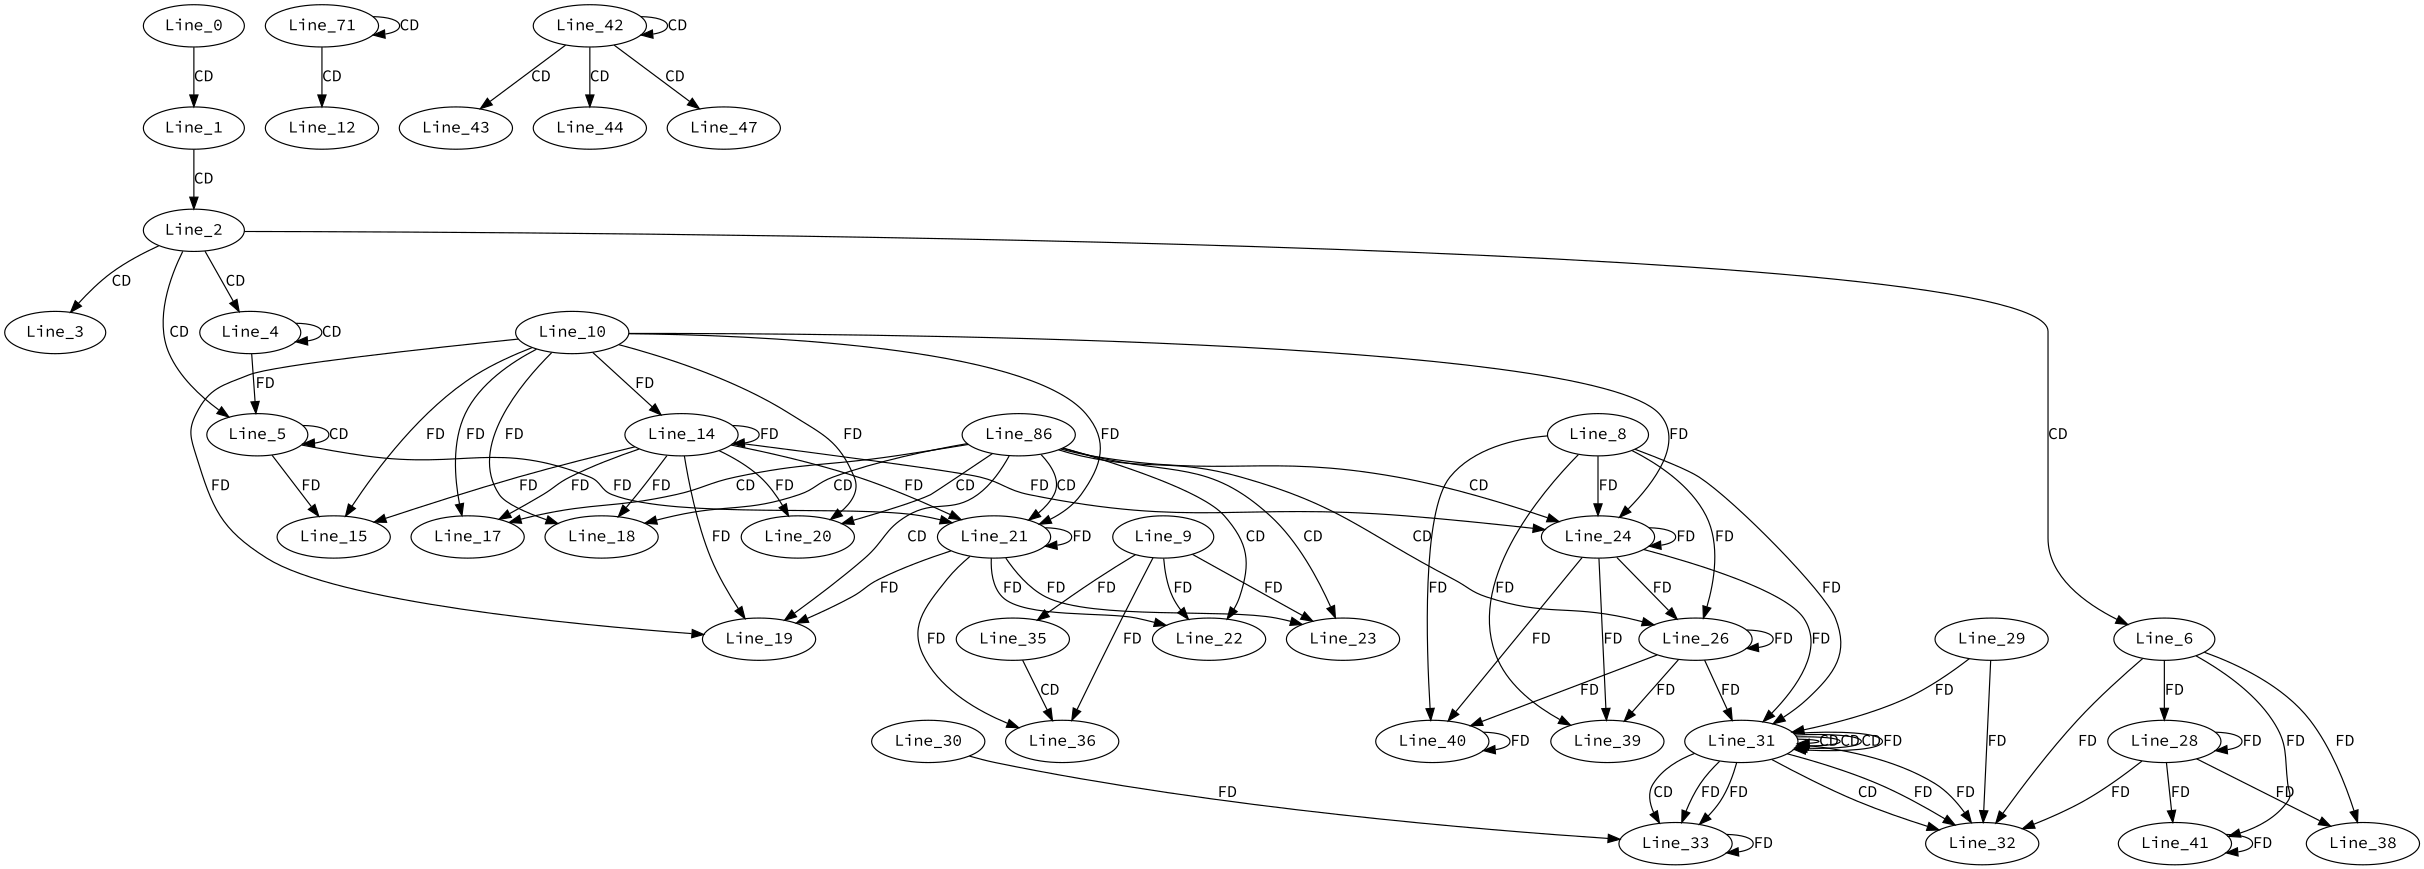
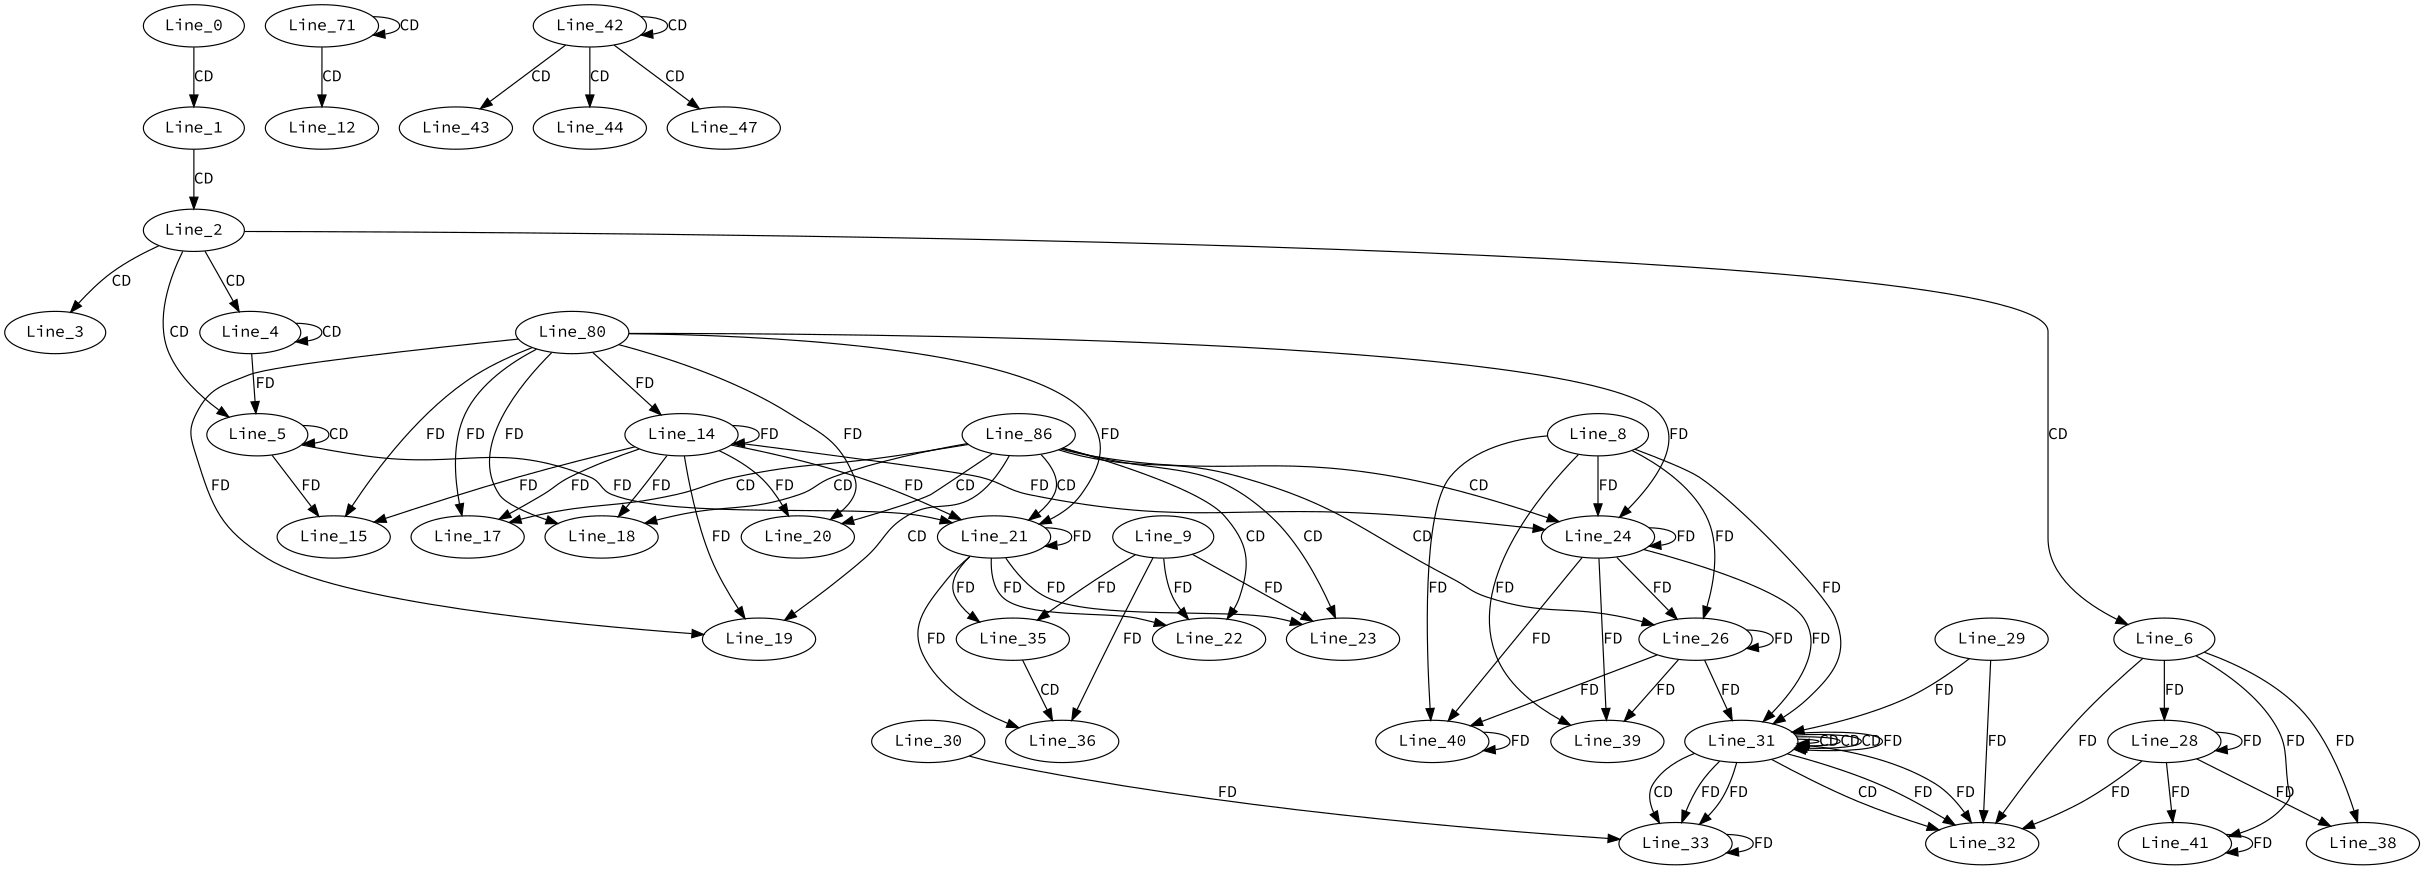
  digraph {
    fontname="Source Code Pro"
    node [fontname="Source Code Pro"]
    edge [fontname="Source Code Pro"]
    Line_0
    Line_1
    Line_2
    Line_3
    Line_4
    Line_5
    Line_6
    Line_15
    Line_21
    Line_28
    Line_32
    Line_38
    Line_41
    n14 [label=Line_71]
    Line_12
-   Line_10
+   Line_10 [label=Line_80]
    Line_14
    Line_17
    Line_18
    Line_19
    Line_20
    Line_24
    Line_22
    Line_23
    Line_35
    Line_36
    Line_26
    Line_31
    Line_39
    Line_40
    n31 [label=Line_86]
    Line_9
    Line_33
    Line_8
    Line_29
    Line_30
    Line_42
    Line_43
    Line_44
    Line_47
    Line_0 -> Line_1 [label=CD]
    Line_1 -> Line_2 [label=CD]
    Line_2 -> Line_3 [label=CD]
    Line_2 -> Line_4 [label=CD]
    Line_2 -> Line_5 [label=CD]
    Line_2 -> Line_6 [label=CD]
    Line_4 -> Line_4 [label=CD]
    Line_4 -> Line_5 [label=FD]
    Line_5 -> Line_5 [label=CD]
    Line_5 -> Line_15 [label=FD]
    Line_5 -> Line_21 [label=FD]
    Line_6 -> Line_28 [label=FD]
    Line_6 -> Line_32 [label=FD]
    Line_6 -> Line_38 [label=FD]
    Line_6 -> Line_41 [label=FD]
    Line_21 -> Line_21 [label=FD]
    Line_21 -> Line_22 [label=FD]
    Line_21 -> Line_23 [label=FD]
-   Line_21 -> Line_19 [label=FD]
+   Line_21 -> Line_35 [label=FD]
    Line_21 -> Line_36 [label=FD]
    Line_28 -> Line_28 [label=FD]
    Line_28 -> Line_32 [label=FD]
    Line_28 -> Line_38 [label=FD]
    Line_28 -> Line_41 [label=FD]
    Line_41 -> Line_41 [label=FD]
    n14 -> n14 [label=CD]
    n14 -> Line_12 [label=CD]
    Line_10 -> Line_15 [label=FD]
    Line_10 -> Line_21 [label=FD]
    Line_10 -> Line_14 [label=FD]
    Line_10 -> Line_17 [label=FD]
    Line_10 -> Line_18 [label=FD]
    Line_10 -> Line_19 [label=FD]
    Line_10 -> Line_20 [label=FD]
    Line_10 -> Line_24 [label=FD]
    Line_14 -> Line_15 [label=FD]
    Line_14 -> Line_21 [label=FD]
    Line_14 -> Line_14 [label=FD]
    Line_14 -> Line_17 [label=FD]
    Line_14 -> Line_18 [label=FD]
    Line_14 -> Line_19 [label=FD]
    Line_14 -> Line_20 [label=FD]
    Line_14 -> Line_24 [label=FD]
    Line_24 -> Line_24 [label=FD]
    Line_24 -> Line_26 [label=FD]
    Line_24 -> Line_31 [label=FD]
    Line_24 -> Line_39 [label=FD]
    Line_24 -> Line_40 [label=FD]
    Line_35 -> Line_36 [label=CD]
    Line_26 -> Line_26 [label=FD]
    Line_26 -> Line_31 [label=FD]
    Line_26 -> Line_39 [label=FD]
    Line_26 -> Line_40 [label=FD]
    Line_31 -> Line_32 [label=CD]
    Line_31 -> Line_32 [label=FD]
    Line_31 -> Line_32 [label=FD]
    Line_31 -> Line_31 [label=CD]
    Line_31 -> Line_31 [label=CD]
    Line_31 -> Line_31 [label=CD]
    Line_31 -> Line_31 [label=FD]
    Line_31 -> Line_33 [label=CD]
    Line_31 -> Line_33 [label=FD]
    Line_31 -> Line_33 [label=FD]
    Line_40 -> Line_40 [label=FD]
    n31 -> Line_21 [label=CD]
    n31 -> Line_17 [label=CD]
    n31 -> Line_18 [label=CD]
    n31 -> Line_19 [label=CD]
    n31 -> Line_20 [label=CD]
    n31 -> Line_24 [label=CD]
    n31 -> Line_22 [label=CD]
    n31 -> Line_23 [label=CD]
    n31 -> Line_26 [label=CD]
    Line_9 -> Line_22 [label=FD]
    Line_9 -> Line_23 [label=FD]
    Line_9 -> Line_35 [label=FD]
    Line_9 -> Line_36 [label=FD]
    Line_33 -> Line_33 [label=FD]
    Line_8 -> Line_24 [label=FD]
    Line_8 -> Line_26 [label=FD]
    Line_8 -> Line_31 [label=FD]
    Line_8 -> Line_39 [label=FD]
    Line_8 -> Line_40 [label=FD]
    Line_29 -> Line_32 [label=FD]
    Line_29 -> Line_31 [label=FD]
    Line_30 -> Line_33 [label=FD]
    Line_42 -> Line_42 [label=CD]
    Line_42 -> Line_43 [label=CD]
    Line_42 -> Line_44 [label=CD]
    Line_42 -> Line_47 [label=CD]
  }
